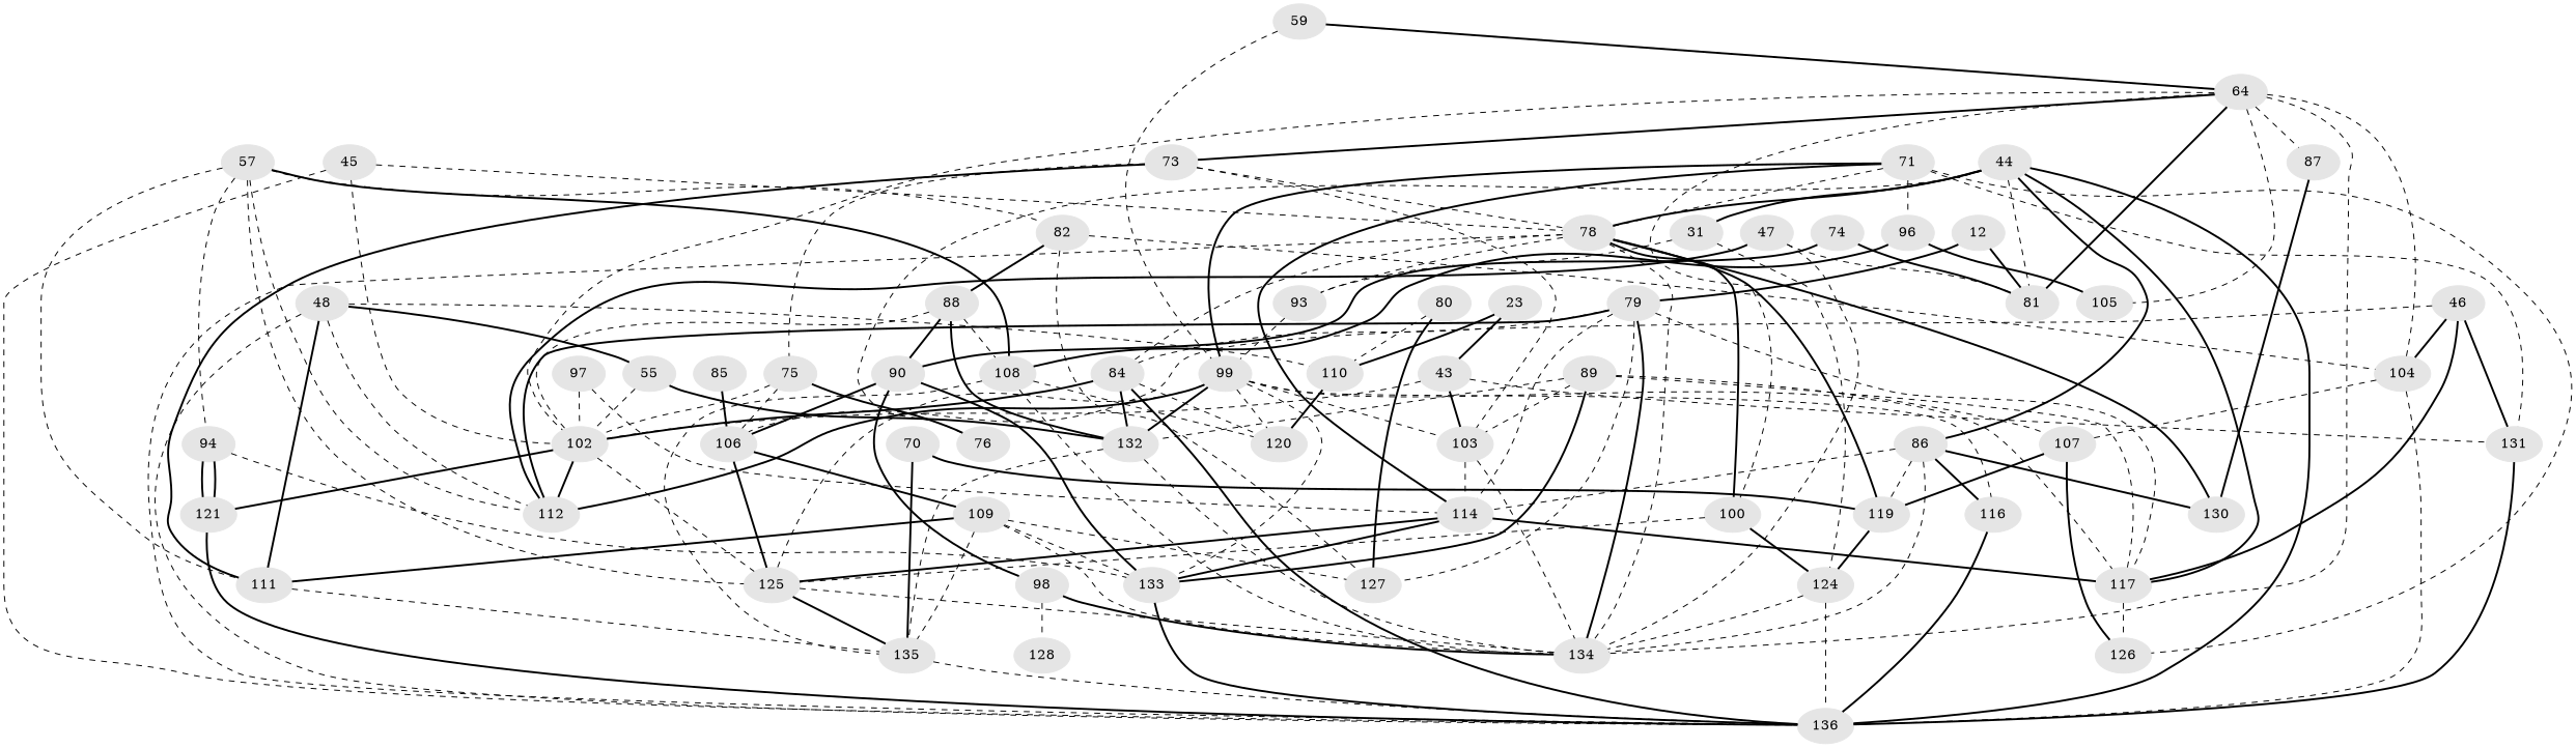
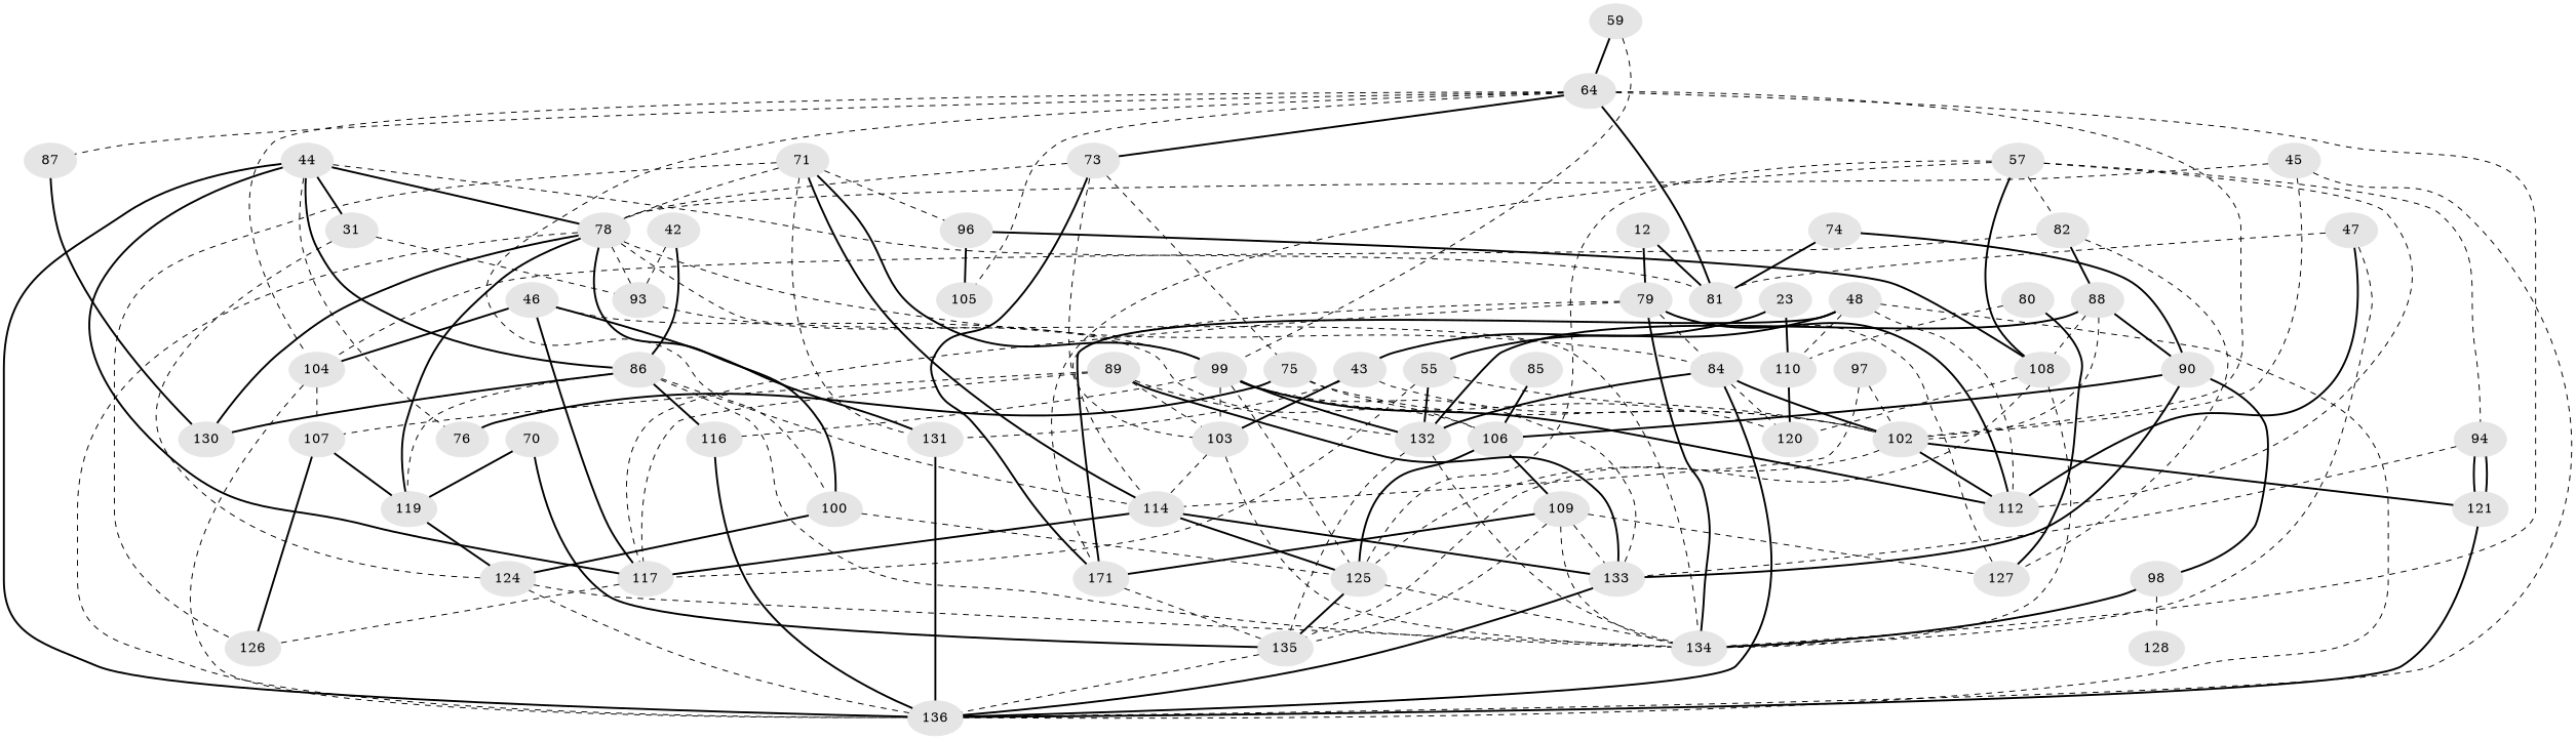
  graph {
    node [color=gray90 style=filled]
    edge [style=dashed]
+   42 [super="+40"]
    86 [super="+35"]
    93
    79 [super="+68"]
    12
    81
    117 [super="+115"]
    112 [super="+15"]
    134 [super="+18+123"]
    114 [super="+92"]
    84 [super="+34+83"]
    127
    23
    43
    110
    102 [super="+2+30+53"]
    103 [super="+22+54"]
    131 [super="+6"]
    120
    119 [super="+63"]
    130
    116
    99 [super="+28+95"]
    125 [super="+113+19"]
    121
    136 [super="+32+101"]
    44 [super="+27"]
    n28 [label=31 super="+1"]
    76
    78 [super="+50"]
    124 [super="+58"]
    100
    126
    45
    104 [super="+65"]
    107
    46
    106 [super="+69"]
    109 [super="+72"]
    47
    48 [super="+10"]
    55
-   111
+   111 [label=171]
    132 [super="+91+129+60"]
    135 [super="+61+62"]
    57 [super="+56"]
    82
    94
    108 [super="+49"]
    88 [super="+39"]
    133 [super="+122"]
    64 [super="+37"]
    73
    87
    105
    59
    75
    70
    71 [super="+9"]
    96
    74
    90 [super="+13"]
    98 [super="+77"]
    80
    85
    89 [super="+52"]
    128
    97
+   42 -- 86 [style=bold]
+   42 -- 93 [weight=2]
    86 -- 134
    86 -- 114
    86 -- 119 [weight=2]
    86 -- 130 [style=bold]
    86 -- 116 [style=bold]
    93 -- 99
    79 -- 117
    79 -- 112 [style=bold weight=2]
    79 -- 134 [style=bold]
    79 -- 114
    79 -- 84
    79 -- 127
    12 -- 79 [style=bold]
    12 -- 81 [style=bold]
    117 -- 126
    114 -- 117 [style=bold]
    114 -- 125 [style=bold]
    114 -- 133 [style=bold weight=2]
    84 -- 102 [style=bold]
    84 -- 120
    84 -- 136 [style=bold]
    84 -- 132 [style=bold weight=3]
    23 -- 43 [style=bold]
    23 -- 110 [style=bold]
    43 -- 102
    43 -- 103 [style=bold weight=2]
    43 -- 131
    110 -- 120 [style=bold]
    102 -- 112 [style=bold weight=2]
    102 -- 125 [weight=2]
    102 -- 121 [style=bold]
    103 -- 134
    103 -- 114
    131 -- 136 [style=bold weight=2]
    119 -- 124 [style=bold]
    116 -- 136 [style=bold]
-   99 -- 117
+   55 -- 117
    99 -- 112 [style=bold weight=3]
    99 -- 103
    99 -- 120
    99 -- 116
    99 -- 125
    99 -- 132 [style=bold weight=3]
    99 -- 133 [weight=2]
    125 -- 134
    125 -- 135 [style=bold]
    121 -- 136 [style=bold]
    44 -- 86 [style=bold]
    44 -- 81
    44 -- 117 [style=bold]
    44 -- 136 [style=bold]
    44 -- n28 [style=bold]
    44 -- 76
    44 -- 78 [style=bold weight=2]
    n28 -- 93
    n28 -- 124
    78 -- 93
    78 -- 134
    78 -- 84 [weight=3]
    78 -- 119 [style=bold weight=2]
    78 -- 130 [style=bold]
    78 -- 136
    78 -- 100 [style=bold]
    124 -- 134
    124 -- 136 [weight=3]
    100 -- 125
    100 -- 124 [style=bold]
    45 -- 102
    45 -- 136
    45 -- 78
    104 -- 136
    104 -- 107
    107 -- 119 [style=bold]
    107 -- 126 [style=bold]
    46 -- 117 [style=bold]
    46 -- 131 [style=bold]
    46 -- 104 [style=bold]
    46 -- 106
    106 -- 125 [style=bold weight=2]
    106 -- 109 [style=bold]
    109 -- 134
    109 -- 127
    109 -- 111 [style=bold]
    109 -- 135
    109 -- 133
    47 -- 81
    47 -- 112 [style=bold]
    47 -- 134
    48 -- 112
    48 -- 110
    48 -- 136
    48 -- 55 [style=bold]
    48 -- 111 [style=bold]
    55 -- 102
    55 -- 132 [style=bold weight=2]
    111 -- 135
    132 -- 134 [weight=2]
    132 -- 135 [weight=2]
    135 -- 136
    57 -- 112
    57 -- 125
    57 -- 111
    57 -- 82
    57 -- 94
    57 -- 108 [style=bold]
    82 -- 127
    82 -- 104
    82 -- 88 [style=bold]
    94 -- 121 [style=bold]
    94 -- 121 [style=bold]
    94 -- 133
    108 -- 134
    108 -- 120 [weight=2]
    108 -- 135
    88 -- 102
    88 -- 132 [style=bold]
    88 -- 108
    88 -- 90 [style=bold]
    133 -- 136 [style=bold]
    64 -- 81 [style=bold]
    64 -- 134 [weight=3]
    64 -- 102 [weight=2]
    64 -- 100
    64 -- 104
    64 -- 73 [style=bold]
    64 -- 87
    64 -- 105
    73 -- 103
    73 -- 78
    73 -- 111 [style=bold]
    73 -- 75
    87 -- 130 [style=bold]
    59 -- 99
    59 -- 64 [style=bold]
    75 -- 102
    75 -- 76 [style=bold]
    75 -- 106
    70 -- 119 [style=bold]
    70 -- 135 [style=bold]
    71 -- 114 [style=bold]
    71 -- 131 [weight=2]
    71 -- 99 [style=bold]
    71 -- 78
    71 -- 126
    71 -- 96
    96 -- 108 [style=bold]
    96 -- 105 [style=bold]
    74 -- 81 [style=bold]
    74 -- 90 [style=bold]
    90 -- 106 [style=bold weight=2]
    90 -- 133 [style=bold]
    90 -- 98 [style=bold]
    98 -- 134 [style=bold weight=2]
    98 -- 128 [weight=2]
    80 -- 127 [style=bold]
    80 -- 110
    85 -- 106 [style=bold]
    89 -- 117 [weight=2]
    89 -- 103
    89 -- 107
    89 -- 132
    89 -- 133 [style=bold]
    97 -- 114
    97 -- 102
  }
